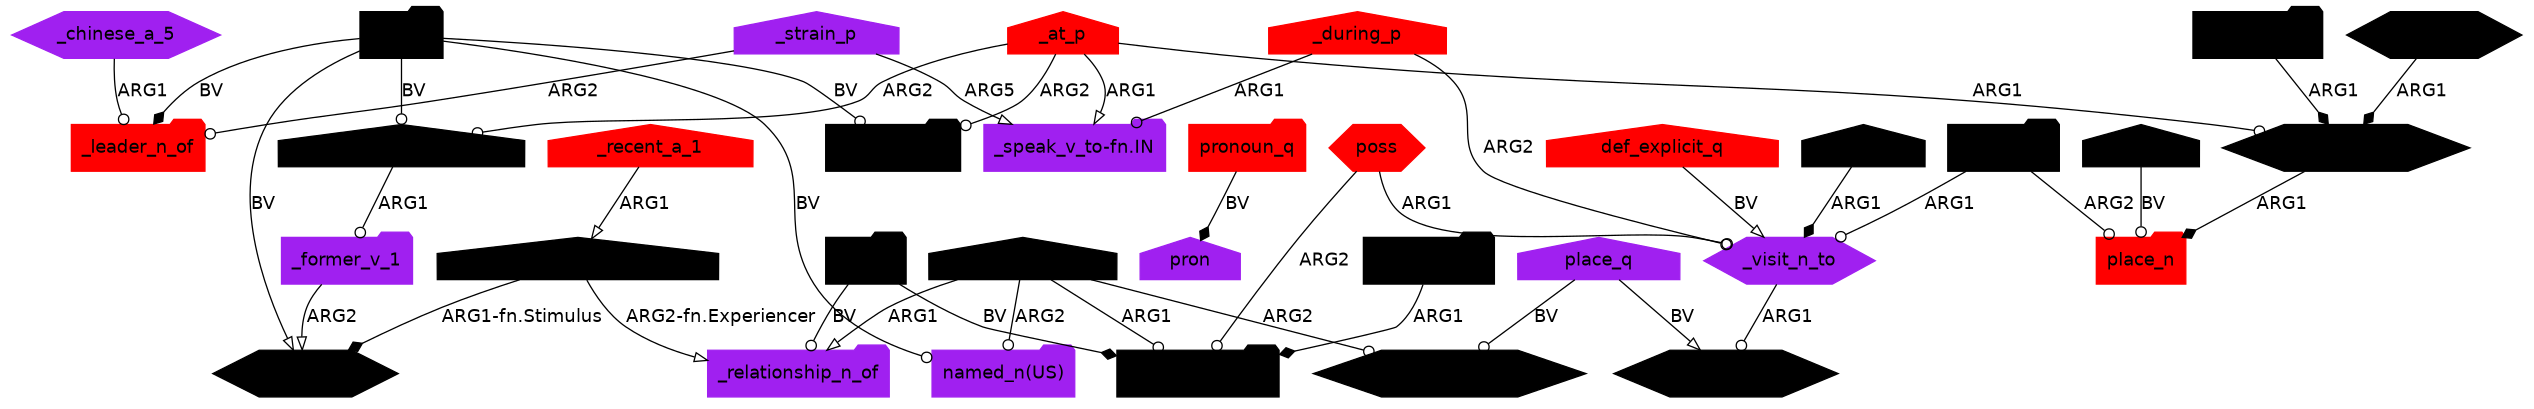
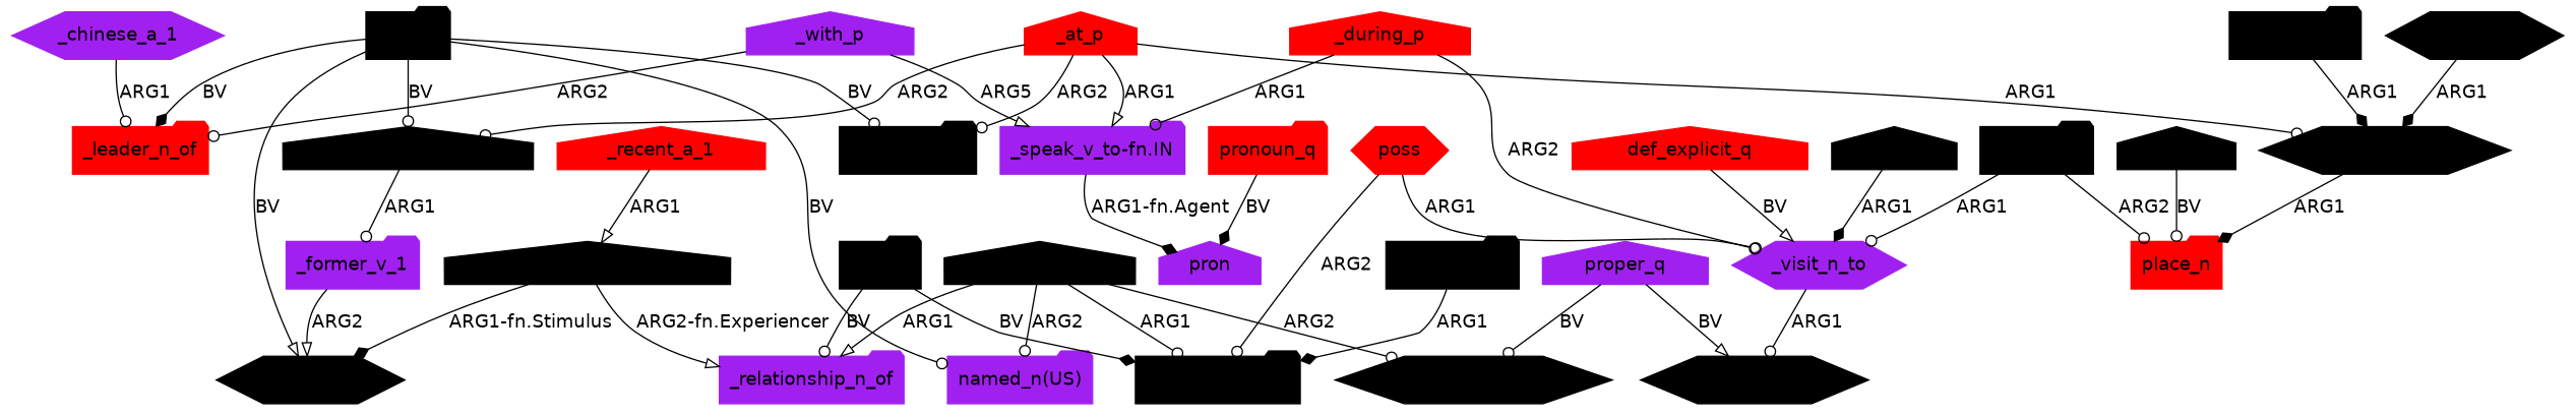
  digraph {
    fontname="DejaVu Sans"
    node [color=black fontname="DejaVu Sans" shape=folder style=filled]
    edge [arrowhead=odot fontname="DejaVu Sans"]
    _former_a_1
    _president_n_of
-   _chinese_a_1 [color=purple shape=hexagon label=_chinese_a_5]
+   _chinese_a_1 [color=purple shape=hexagon]
    _leader_n_of [color=red]
    udef_q
    "named_n(US)" [color=purple]
    _length_n_of
    nominalization [shape=house]
    _strain_n_1 [shape=hexagon]
    n10 [color=purple label=_former_v_1]
    _at_p [color=red shape=house]
    "_speak_v_to-fn.IN" [color=purple]
    _successful_a_1 [shape=hexagon]
    pron [color=purple shape=house]
    place_n [color=red]
    _during_p [color=red shape=house]
    _visit_n_to [color=purple shape=hexagon]
    "named(China)" [shape=hexagon]
    compound [shape=house]
    "named(Sino-U.S.)" [shape=hexagon]
    _relationship_n_of [color=purple]
-   _with_p [color=purple shape=house label=_strain_p]
+   _with_p [color=purple shape=house]
    loc_nonsp
    _recent_a_1 [color=red shape=house]
    "_afflict_v_1-fn.NF" [shape=house]
    def_explicit_q [color=red shape=house]
    pronoun_q [color=red]
    _the_q
    "ord(6)" [shape=house]
    comp_equal
-   proper_q [color=purple shape=house label=place_q]
+   proper_q [color=purple shape=house]
    _near_a_to [shape=hexagon]
    poss [color=red shape=hexagon]
    _no_q [shape=house]
    _former_a_1 -> _president_n_of [arrowhead=diamond label=ARG1]
    _chinese_a_1 -> _leader_n_of [label=ARG1]
    udef_q -> _leader_n_of [arrowhead=diamond label=BV]
    udef_q -> "named_n(US)" [label=BV]
    udef_q -> _length_n_of [label=BV]
    udef_q -> nominalization [label=BV]
    udef_q -> _strain_n_1 [arrowhead=onormal label=BV]
    nominalization -> n10 [label=ARG1]
    n10 -> _strain_n_1 [arrowhead=onormal label=ARG2]
    _at_p -> _length_n_of [label=ARG2]
    _at_p -> nominalization [label=ARG2]
    _at_p -> "_speak_v_to-fn.IN" [arrowhead=onormal label=ARG1]
    _at_p -> _successful_a_1 [label=ARG1]
+   "_speak_v_to-fn.IN" -> pron [arrowhead=diamond label="ARG1-fn.Agent"]
    _successful_a_1 -> place_n [arrowhead=diamond label=ARG1]
    _during_p -> "_speak_v_to-fn.IN" [label=ARG1]
    _during_p -> _visit_n_to [label=ARG2]
    _visit_n_to -> "named(China)" [label=ARG1]
    compound -> _president_n_of [label=ARG1]
    compound -> "named_n(US)" [label=ARG2]
    compound -> "named(Sino-U.S.)" [label=ARG2]
    compound -> _relationship_n_of [arrowhead=onormal label=ARG1]
    _with_p -> _leader_n_of [label=ARG2]
    _with_p -> "_speak_v_to-fn.IN" [arrowhead=onormal label=ARG5]
    loc_nonsp -> place_n [label=ARG2]
    loc_nonsp -> _visit_n_to [label=ARG1]
    _recent_a_1 -> "_afflict_v_1-fn.NF" [arrowhead=onormal label=ARG1]
    "_afflict_v_1-fn.NF" -> _strain_n_1 [arrowhead=diamond label="ARG1-fn.Stimulus"]
    "_afflict_v_1-fn.NF" -> _relationship_n_of [arrowhead=onormal label="ARG2-fn.Experiencer"]
    def_explicit_q -> _visit_n_to [arrowhead=onormal label=BV]
    pronoun_q -> pron [arrowhead=diamond label=BV]
    _the_q -> _president_n_of [arrowhead=diamond label=BV]
    _the_q -> _relationship_n_of [label=BV]
    "ord(6)" -> _visit_n_to [arrowhead=diamond label=ARG1]
    comp_equal -> _successful_a_1 [arrowhead=diamond label=ARG1]
    proper_q -> "named(China)" [arrowhead=onormal label=BV]
    proper_q -> "named(Sino-U.S.)" [label=BV]
    _near_a_to -> _successful_a_1 [arrowhead=diamond label=ARG1]
    poss -> _president_n_of [label=ARG2]
    poss -> _visit_n_to [label=ARG1]
    _no_q -> place_n [label=BV]
  }
